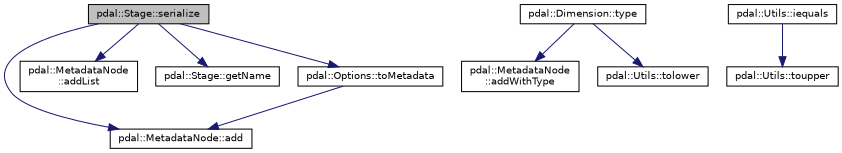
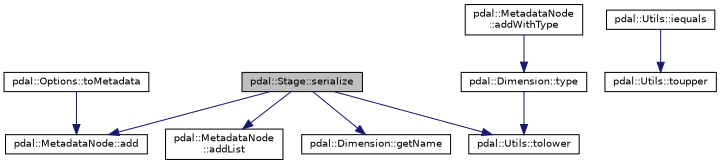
  digraph {
    rankdir=TB
    node [color=black fillcolor=white fontname=Helvetica fontsize=10 shape=record style=filled]
    edge [color=midnightblue fontname=Helvetica fontsize=10 labelfontname=Helvetica labelfontsize=10 style=solid]
    n1 [fillcolor=grey75 fontcolor=black height=0.2 label="pdal::Stage::serialize" width=0.4]
    n2 [height=0.2 label="pdal::MetadataNode::add" width=0.4]
    n3 [height=0.2 label="pdal::MetadataNode\l::addList" width=0.4]
-   n4 [height=0.2 label="pdal::Stage::getName" width=0.4]
+   n4 [height=0.2 label="pdal::Dimension::getName" width=0.4]
    n5 [height=0.2 label="pdal::Options::toMetadata" width=0.4]
    n6 [height=0.2 label="pdal::MetadataNode\l::addWithType" width=0.4]
    n7 [height=0.2 label="pdal::Dimension::type" width=0.4]
    n8 [height=0.2 label="pdal::Utils::iequals" width=0.4]
    n9 [height=0.2 label="pdal::Utils::toupper" width=0.4]
    n10 [height=0.2 label="pdal::Utils::tolower" width=0.4]
    n1 -> n2
    n1 -> n3
    n1 -> n4
-   n1 -> n5
+   n1 -> n10
    n5 -> n2
-   n7 -> n6
+   n6 -> n7
    n7 -> n10
    n8 -> n9
  }
